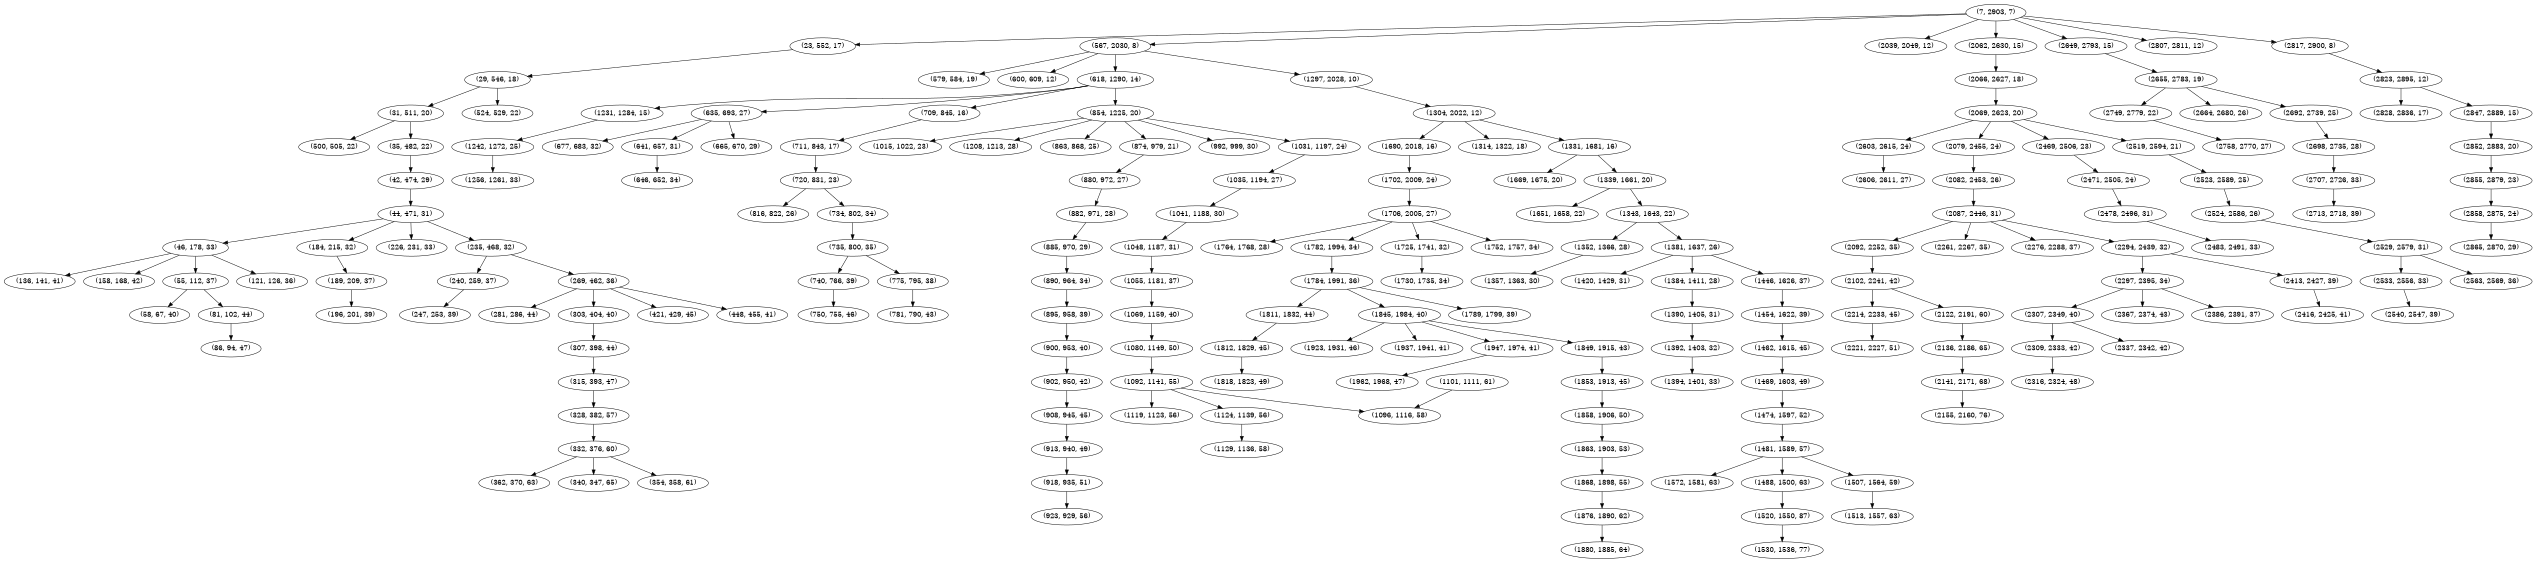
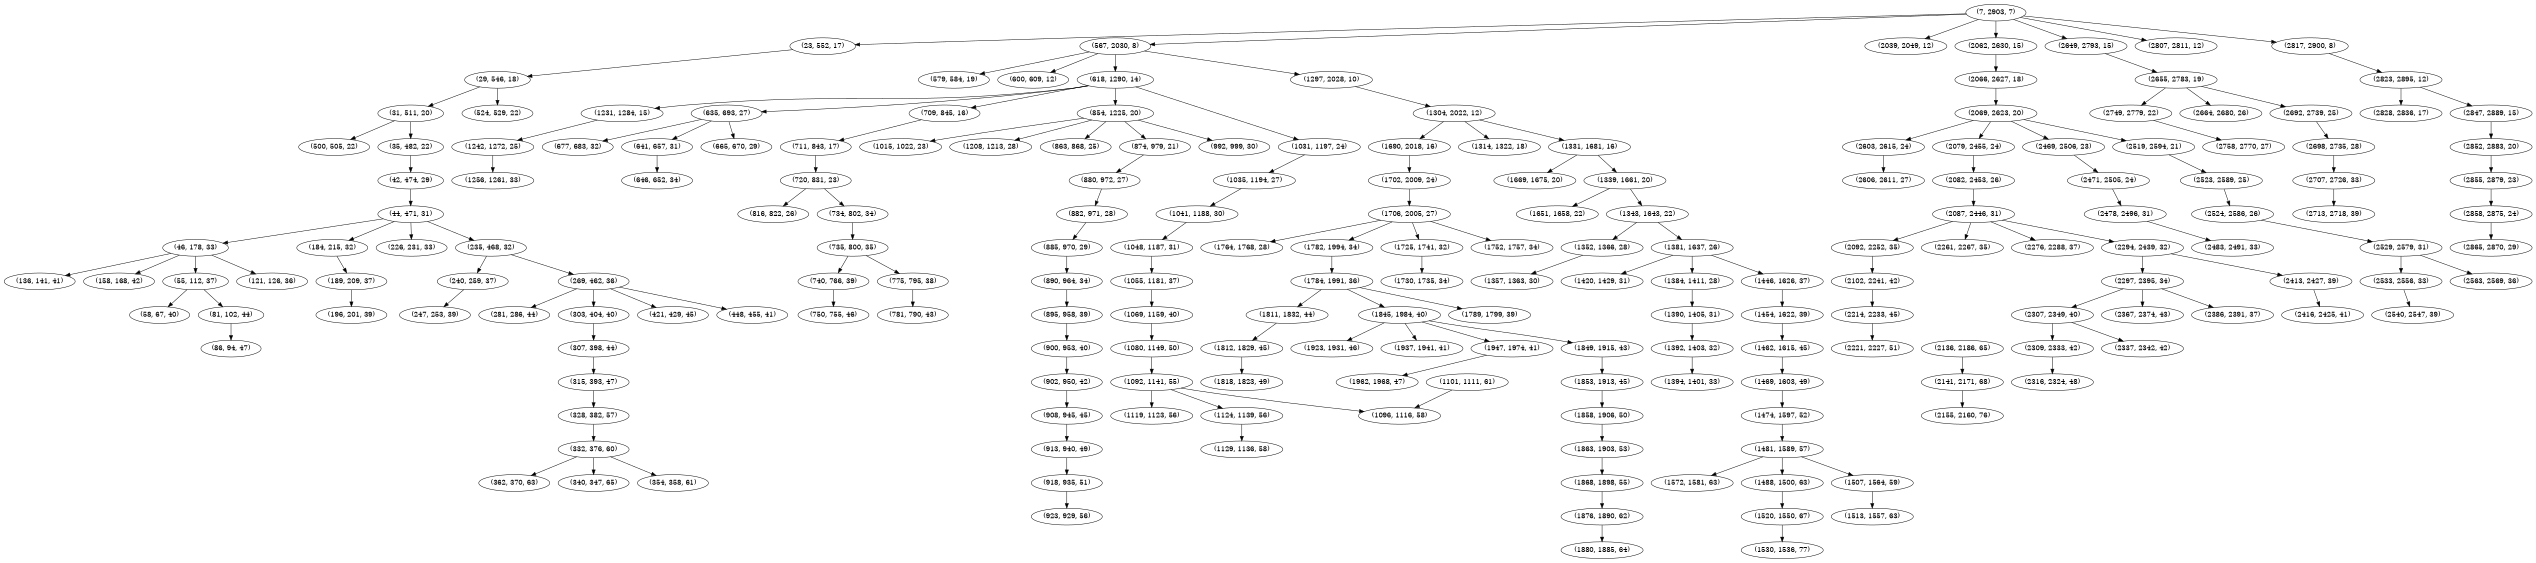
  digraph {
    "(7, 2903, 7)"
    "(23, 552, 17)"
    "(567, 2030, 8)"
    n4 [label="(2039, 2049, 12)"]
    "(2062, 2630, 15)"
    "(2649, 2793, 15)"
    "(2807, 2811, 12)"
    "(2817, 2900, 8)"
    "(29, 546, 18)"
    "(579, 584, 19)"
    "(600, 609, 12)"
    "(618, 1290, 14)"
    "(1297, 2028, 10)"
    "(2066, 2627, 18)"
    "(2655, 2783, 19)"
    "(2823, 2895, 12)"
    "(31, 511, 20)"
    "(524, 529, 22)"
    "(35, 482, 22)"
    "(500, 505, 22)"
    "(42, 474, 29)"
    "(44, 471, 31)"
    "(46, 178, 33)"
    "(184, 215, 32)"
    "(226, 231, 33)"
    "(235, 468, 32)"
    "(55, 112, 37)"
    "(121, 126, 36)"
    "(136, 141, 41)"
    "(158, 168, 42)"
    "(189, 209, 37)"
    "(240, 259, 37)"
    "(269, 462, 36)"
    "(58, 67, 40)"
    "(81, 102, 44)"
    "(86, 94, 47)"
    "(196, 201, 39)"
    "(247, 253, 39)"
    "(281, 286, 44)"
    "(303, 404, 40)"
    "(421, 429, 45)"
    "(448, 455, 41)"
    "(307, 398, 44)"
    "(315, 393, 47)"
    "(328, 382, 57)"
    "(332, 376, 60)"
    "(340, 347, 65)"
    "(354, 358, 61)"
    "(362, 370, 63)"
    "(635, 693, 27)"
    "(709, 845, 16)"
    "(854, 1225, 20)"
    "(1231, 1284, 15)"
    "(1304, 2022, 12)"
    "(641, 657, 31)"
    "(665, 670, 29)"
    "(677, 683, 32)"
    "(711, 843, 17)"
    "(863, 868, 25)"
    "(874, 979, 21)"
    "(992, 999, 30)"
    "(1015, 1022, 23)"
    "(1031, 1197, 24)"
    "(1208, 1213, 28)"
    "(1242, 1272, 25)"
    "(646, 652, 34)"
    "(720, 831, 23)"
    "(734, 802, 34)"
    "(816, 822, 26)"
    "(735, 800, 35)"
    "(740, 766, 39)"
    "(775, 795, 38)"
    "(750, 755, 46)"
    "(781, 790, 43)"
    "(880, 972, 27)"
    "(1035, 1194, 27)"
    "(882, 971, 28)"
    "(885, 970, 29)"
    "(890, 964, 34)"
    "(895, 958, 39)"
    "(900, 953, 40)"
    "(902, 950, 42)"
    "(908, 945, 45)"
    "(913, 940, 49)"
    "(918, 935, 51)"
    "(923, 929, 56)"
    "(1041, 1188, 30)"
    "(1048, 1187, 31)"
    "(1055, 1181, 37)"
    "(1069, 1159, 40)"
    "(1080, 1149, 50)"
    "(1092, 1141, 55)"
    "(1096, 1116, 58)"
    "(1119, 1123, 56)"
    "(1124, 1139, 56)"
    "(1129, 1136, 58)"
    "(1101, 1111, 61)"
    "(1256, 1261, 33)"
    "(1314, 1322, 18)"
    "(1331, 1681, 16)"
    "(1690, 2018, 16)"
    "(1339, 1661, 20)"
    "(1669, 1675, 20)"
    "(1702, 2009, 24)"
    "(1343, 1643, 22)"
    "(1651, 1658, 22)"
    "(1352, 1366, 28)"
    "(1381, 1637, 26)"
    "(1357, 1363, 30)"
    "(1384, 1411, 28)"
    "(1420, 1429, 31)"
    "(1446, 1626, 37)"
    "(1390, 1405, 31)"
    "(1454, 1622, 39)"
    "(1392, 1403, 32)"
    "(1394, 1401, 33)"
    "(1462, 1615, 45)"
    "(1469, 1603, 49)"
    "(1474, 1597, 52)"
    "(1481, 1589, 57)"
    "(1488, 1500, 63)"
    "(1507, 1564, 59)"
    "(1572, 1581, 63)"
-   "(1520, 1550, 67)" [label="(1520, 1550, 87)"]
+   "(1520, 1550, 67)"
    "(1513, 1557, 63)"
    "(1530, 1536, 77)"
    "(1706, 2005, 27)"
    "(1725, 1741, 32)"
    "(1752, 1757, 34)"
    "(1764, 1768, 28)"
    "(1782, 1994, 34)"
    "(1730, 1735, 34)"
    "(1784, 1991, 36)"
    "(1789, 1799, 39)"
    "(1811, 1832, 44)"
    "(1845, 1984, 40)"
    "(1812, 1829, 45)"
    "(1849, 1915, 43)"
    "(1923, 1931, 46)"
    "(1937, 1941, 41)"
    "(1947, 1974, 41)"
    "(1818, 1823, 49)"
    "(1853, 1913, 45)"
    "(1962, 1968, 47)"
    "(1858, 1906, 50)"
    "(1863, 1903, 53)"
    "(1868, 1898, 55)"
    "(1876, 1890, 62)"
    "(1880, 1885, 64)"
    "(2069, 2623, 20)"
    "(2079, 2455, 24)"
    "(2469, 2506, 23)"
    "(2519, 2594, 21)"
    "(2603, 2615, 24)"
    "(2082, 2453, 26)"
    "(2471, 2505, 24)"
    "(2523, 2589, 25)"
    "(2606, 2611, 27)"
    "(2087, 2446, 31)"
    "(2092, 2252, 35)"
    "(2261, 2267, 35)"
    "(2276, 2288, 37)"
    "(2294, 2439, 32)"
    "(2102, 2241, 42)"
    "(2297, 2395, 34)"
    "(2413, 2427, 39)"
-   "(2122, 2191, 60)"
    "(2214, 2233, 45)"
    "(2136, 2186, 65)"
    "(2221, 2227, 51)"
    "(2141, 2171, 68)"
    "(2155, 2160, 76)"
    "(2307, 2349, 40)"
    "(2367, 2374, 43)"
    "(2386, 2391, 37)"
    "(2416, 2425, 41)"
    "(2309, 2333, 42)"
    "(2337, 2342, 42)"
    "(2316, 2324, 48)"
    "(2478, 2496, 31)"
    "(2483, 2491, 33)"
    "(2524, 2586, 26)"
    "(2529, 2579, 31)"
    "(2533, 2556, 33)"
    "(2563, 2569, 36)"
    "(2540, 2547, 39)"
    "(2664, 2680, 26)"
    "(2692, 2739, 25)"
    "(2749, 2779, 22)"
    "(2698, 2735, 28)"
    "(2758, 2770, 27)"
    "(2707, 2726, 33)"
    "(2713, 2718, 39)"
    "(2828, 2836, 17)"
    "(2847, 2889, 15)"
    "(2852, 2883, 20)"
    "(2855, 2879, 23)"
    "(2858, 2875, 24)"
    "(2865, 2870, 29)"
    "(7, 2903, 7)" -> "(23, 552, 17)"
    "(7, 2903, 7)" -> "(567, 2030, 8)"
    "(7, 2903, 7)" -> n4
    "(7, 2903, 7)" -> "(2062, 2630, 15)"
    "(7, 2903, 7)" -> "(2649, 2793, 15)"
    "(7, 2903, 7)" -> "(2807, 2811, 12)"
    "(7, 2903, 7)" -> "(2817, 2900, 8)"
    "(23, 552, 17)" -> "(29, 546, 18)"
    "(567, 2030, 8)" -> "(579, 584, 19)"
    "(567, 2030, 8)" -> "(600, 609, 12)"
    "(567, 2030, 8)" -> "(618, 1290, 14)"
    "(567, 2030, 8)" -> "(1297, 2028, 10)"
    "(2062, 2630, 15)" -> "(2066, 2627, 18)"
    "(2649, 2793, 15)" -> "(2655, 2783, 19)"
    "(2817, 2900, 8)" -> "(2823, 2895, 12)"
    "(29, 546, 18)" -> "(31, 511, 20)"
    "(29, 546, 18)" -> "(524, 529, 22)"
    "(618, 1290, 14)" -> "(635, 693, 27)"
    "(618, 1290, 14)" -> "(709, 845, 16)"
    "(618, 1290, 14)" -> "(854, 1225, 20)"
    "(618, 1290, 14)" -> "(1231, 1284, 15)"
    "(1297, 2028, 10)" -> "(1304, 2022, 12)"
    "(2066, 2627, 18)" -> "(2069, 2623, 20)"
    "(2655, 2783, 19)" -> "(2664, 2680, 26)"
    "(2655, 2783, 19)" -> "(2692, 2739, 25)"
    "(2655, 2783, 19)" -> "(2749, 2779, 22)"
    "(2823, 2895, 12)" -> "(2828, 2836, 17)"
    "(2823, 2895, 12)" -> "(2847, 2889, 15)"
    "(31, 511, 20)" -> "(35, 482, 22)"
    "(31, 511, 20)" -> "(500, 505, 22)"
    "(35, 482, 22)" -> "(42, 474, 29)"
    "(42, 474, 29)" -> "(44, 471, 31)"
    "(44, 471, 31)" -> "(46, 178, 33)"
    "(44, 471, 31)" -> "(184, 215, 32)"
    "(44, 471, 31)" -> "(226, 231, 33)"
    "(44, 471, 31)" -> "(235, 468, 32)"
    "(46, 178, 33)" -> "(55, 112, 37)"
    "(46, 178, 33)" -> "(121, 126, 36)"
    "(46, 178, 33)" -> "(136, 141, 41)"
    "(46, 178, 33)" -> "(158, 168, 42)"
    "(184, 215, 32)" -> "(189, 209, 37)"
    "(235, 468, 32)" -> "(240, 259, 37)"
    "(235, 468, 32)" -> "(269, 462, 36)"
    "(55, 112, 37)" -> "(58, 67, 40)"
    "(55, 112, 37)" -> "(81, 102, 44)"
    "(189, 209, 37)" -> "(196, 201, 39)"
    "(240, 259, 37)" -> "(247, 253, 39)"
    "(269, 462, 36)" -> "(281, 286, 44)"
    "(269, 462, 36)" -> "(303, 404, 40)"
    "(269, 462, 36)" -> "(421, 429, 45)"
    "(269, 462, 36)" -> "(448, 455, 41)"
    "(81, 102, 44)" -> "(86, 94, 47)"
    "(303, 404, 40)" -> "(307, 398, 44)"
    "(307, 398, 44)" -> "(315, 393, 47)"
    "(315, 393, 47)" -> "(328, 382, 57)"
    "(328, 382, 57)" -> "(332, 376, 60)"
    "(332, 376, 60)" -> "(340, 347, 65)"
    "(332, 376, 60)" -> "(354, 358, 61)"
    "(332, 376, 60)" -> "(362, 370, 63)"
    "(635, 693, 27)" -> "(641, 657, 31)"
    "(635, 693, 27)" -> "(665, 670, 29)"
    "(635, 693, 27)" -> "(677, 683, 32)"
    "(709, 845, 16)" -> "(711, 843, 17)"
    "(854, 1225, 20)" -> "(863, 868, 25)"
    "(854, 1225, 20)" -> "(874, 979, 21)"
    "(854, 1225, 20)" -> "(992, 999, 30)"
    "(854, 1225, 20)" -> "(1015, 1022, 23)"
-   "(854, 1225, 20)" -> "(1031, 1197, 24)"
+   "(618, 1290, 14)" -> "(1031, 1197, 24)"
    "(854, 1225, 20)" -> "(1208, 1213, 28)"
    "(1231, 1284, 15)" -> "(1242, 1272, 25)"
    "(1304, 2022, 12)" -> "(1314, 1322, 18)"
    "(1304, 2022, 12)" -> "(1331, 1681, 16)"
    "(1304, 2022, 12)" -> "(1690, 2018, 16)"
    "(641, 657, 31)" -> "(646, 652, 34)"
    "(711, 843, 17)" -> "(720, 831, 23)"
    "(874, 979, 21)" -> "(880, 972, 27)"
    "(1031, 1197, 24)" -> "(1035, 1194, 27)"
    "(1242, 1272, 25)" -> "(1256, 1261, 33)"
    "(720, 831, 23)" -> "(734, 802, 34)"
    "(720, 831, 23)" -> "(816, 822, 26)"
    "(734, 802, 34)" -> "(735, 800, 35)"
    "(735, 800, 35)" -> "(740, 766, 39)"
    "(735, 800, 35)" -> "(775, 795, 38)"
    "(740, 766, 39)" -> "(750, 755, 46)"
    "(775, 795, 38)" -> "(781, 790, 43)"
    "(880, 972, 27)" -> "(882, 971, 28)"
    "(1035, 1194, 27)" -> "(1041, 1188, 30)"
    "(882, 971, 28)" -> "(885, 970, 29)"
    "(885, 970, 29)" -> "(890, 964, 34)"
    "(890, 964, 34)" -> "(895, 958, 39)"
    "(895, 958, 39)" -> "(900, 953, 40)"
    "(900, 953, 40)" -> "(902, 950, 42)"
    "(902, 950, 42)" -> "(908, 945, 45)"
    "(908, 945, 45)" -> "(913, 940, 49)"
    "(913, 940, 49)" -> "(918, 935, 51)"
    "(918, 935, 51)" -> "(923, 929, 56)"
    "(1041, 1188, 30)" -> "(1048, 1187, 31)"
    "(1048, 1187, 31)" -> "(1055, 1181, 37)"
    "(1055, 1181, 37)" -> "(1069, 1159, 40)"
    "(1069, 1159, 40)" -> "(1080, 1149, 50)"
    "(1080, 1149, 50)" -> "(1092, 1141, 55)"
    "(1092, 1141, 55)" -> "(1096, 1116, 58)"
    "(1092, 1141, 55)" -> "(1119, 1123, 56)"
    "(1092, 1141, 55)" -> "(1124, 1139, 56)"
    "(1124, 1139, 56)" -> "(1129, 1136, 58)"
    "(1101, 1111, 61)" -> "(1096, 1116, 58)"
    "(1331, 1681, 16)" -> "(1339, 1661, 20)"
    "(1331, 1681, 16)" -> "(1669, 1675, 20)"
    "(1690, 2018, 16)" -> "(1702, 2009, 24)"
    "(1339, 1661, 20)" -> "(1343, 1643, 22)"
    "(1339, 1661, 20)" -> "(1651, 1658, 22)"
    "(1702, 2009, 24)" -> "(1706, 2005, 27)"
    "(1343, 1643, 22)" -> "(1352, 1366, 28)"
    "(1343, 1643, 22)" -> "(1381, 1637, 26)"
    "(1352, 1366, 28)" -> "(1357, 1363, 30)"
    "(1381, 1637, 26)" -> "(1384, 1411, 28)"
    "(1381, 1637, 26)" -> "(1420, 1429, 31)"
    "(1381, 1637, 26)" -> "(1446, 1626, 37)"
    "(1384, 1411, 28)" -> "(1390, 1405, 31)"
    "(1446, 1626, 37)" -> "(1454, 1622, 39)"
    "(1390, 1405, 31)" -> "(1392, 1403, 32)"
    "(1454, 1622, 39)" -> "(1462, 1615, 45)"
    "(1392, 1403, 32)" -> "(1394, 1401, 33)"
    "(1462, 1615, 45)" -> "(1469, 1603, 49)"
    "(1469, 1603, 49)" -> "(1474, 1597, 52)"
    "(1474, 1597, 52)" -> "(1481, 1589, 57)"
    "(1481, 1589, 57)" -> "(1488, 1500, 63)"
    "(1481, 1589, 57)" -> "(1507, 1564, 59)"
    "(1481, 1589, 57)" -> "(1572, 1581, 63)"
    "(1488, 1500, 63)" -> "(1520, 1550, 67)"
    "(1507, 1564, 59)" -> "(1513, 1557, 63)"
    "(1520, 1550, 67)" -> "(1530, 1536, 77)"
    "(1706, 2005, 27)" -> "(1725, 1741, 32)"
    "(1706, 2005, 27)" -> "(1752, 1757, 34)"
    "(1706, 2005, 27)" -> "(1764, 1768, 28)"
    "(1706, 2005, 27)" -> "(1782, 1994, 34)"
    "(1725, 1741, 32)" -> "(1730, 1735, 34)"
    "(1782, 1994, 34)" -> "(1784, 1991, 36)"
    "(1784, 1991, 36)" -> "(1789, 1799, 39)"
    "(1784, 1991, 36)" -> "(1811, 1832, 44)"
    "(1784, 1991, 36)" -> "(1845, 1984, 40)"
    "(1811, 1832, 44)" -> "(1812, 1829, 45)"
    "(1845, 1984, 40)" -> "(1849, 1915, 43)"
    "(1845, 1984, 40)" -> "(1923, 1931, 46)"
    "(1845, 1984, 40)" -> "(1937, 1941, 41)"
    "(1845, 1984, 40)" -> "(1947, 1974, 41)"
    "(1812, 1829, 45)" -> "(1818, 1823, 49)"
    "(1849, 1915, 43)" -> "(1853, 1913, 45)"
    "(1947, 1974, 41)" -> "(1962, 1968, 47)"
    "(1853, 1913, 45)" -> "(1858, 1906, 50)"
    "(1858, 1906, 50)" -> "(1863, 1903, 53)"
    "(1863, 1903, 53)" -> "(1868, 1898, 55)"
    "(1868, 1898, 55)" -> "(1876, 1890, 62)"
    "(1876, 1890, 62)" -> "(1880, 1885, 64)"
    "(2069, 2623, 20)" -> "(2079, 2455, 24)"
    "(2069, 2623, 20)" -> "(2469, 2506, 23)"
    "(2069, 2623, 20)" -> "(2519, 2594, 21)"
    "(2069, 2623, 20)" -> "(2603, 2615, 24)"
    "(2079, 2455, 24)" -> "(2082, 2453, 26)"
    "(2469, 2506, 23)" -> "(2471, 2505, 24)"
    "(2519, 2594, 21)" -> "(2523, 2589, 25)"
    "(2603, 2615, 24)" -> "(2606, 2611, 27)"
    "(2082, 2453, 26)" -> "(2087, 2446, 31)"
    "(2471, 2505, 24)" -> "(2478, 2496, 31)"
    "(2523, 2589, 25)" -> "(2524, 2586, 26)"
    "(2087, 2446, 31)" -> "(2092, 2252, 35)"
    "(2087, 2446, 31)" -> "(2261, 2267, 35)"
    "(2087, 2446, 31)" -> "(2276, 2288, 37)"
    "(2087, 2446, 31)" -> "(2294, 2439, 32)"
    "(2092, 2252, 35)" -> "(2102, 2241, 42)"
    "(2294, 2439, 32)" -> "(2297, 2395, 34)"
    "(2294, 2439, 32)" -> "(2413, 2427, 39)"
-   "(2102, 2241, 42)" -> "(2122, 2191, 60)"
    "(2102, 2241, 42)" -> "(2214, 2233, 45)"
    "(2297, 2395, 34)" -> "(2307, 2349, 40)"
    "(2297, 2395, 34)" -> "(2367, 2374, 43)"
    "(2297, 2395, 34)" -> "(2386, 2391, 37)"
    "(2413, 2427, 39)" -> "(2416, 2425, 41)"
-   "(2122, 2191, 60)" -> "(2136, 2186, 65)"
    "(2214, 2233, 45)" -> "(2221, 2227, 51)"
    "(2136, 2186, 65)" -> "(2141, 2171, 68)"
    "(2141, 2171, 68)" -> "(2155, 2160, 76)"
    "(2307, 2349, 40)" -> "(2309, 2333, 42)"
    "(2307, 2349, 40)" -> "(2337, 2342, 42)"
    "(2309, 2333, 42)" -> "(2316, 2324, 48)"
    "(2478, 2496, 31)" -> "(2483, 2491, 33)"
    "(2524, 2586, 26)" -> "(2529, 2579, 31)"
    "(2529, 2579, 31)" -> "(2533, 2556, 33)"
    "(2529, 2579, 31)" -> "(2563, 2569, 36)"
    "(2533, 2556, 33)" -> "(2540, 2547, 39)"
    "(2692, 2739, 25)" -> "(2698, 2735, 28)"
    "(2749, 2779, 22)" -> "(2758, 2770, 27)"
    "(2698, 2735, 28)" -> "(2707, 2726, 33)"
    "(2707, 2726, 33)" -> "(2713, 2718, 39)"
    "(2847, 2889, 15)" -> "(2852, 2883, 20)"
    "(2852, 2883, 20)" -> "(2855, 2879, 23)"
    "(2855, 2879, 23)" -> "(2858, 2875, 24)"
    "(2858, 2875, 24)" -> "(2865, 2870, 29)"
  }
